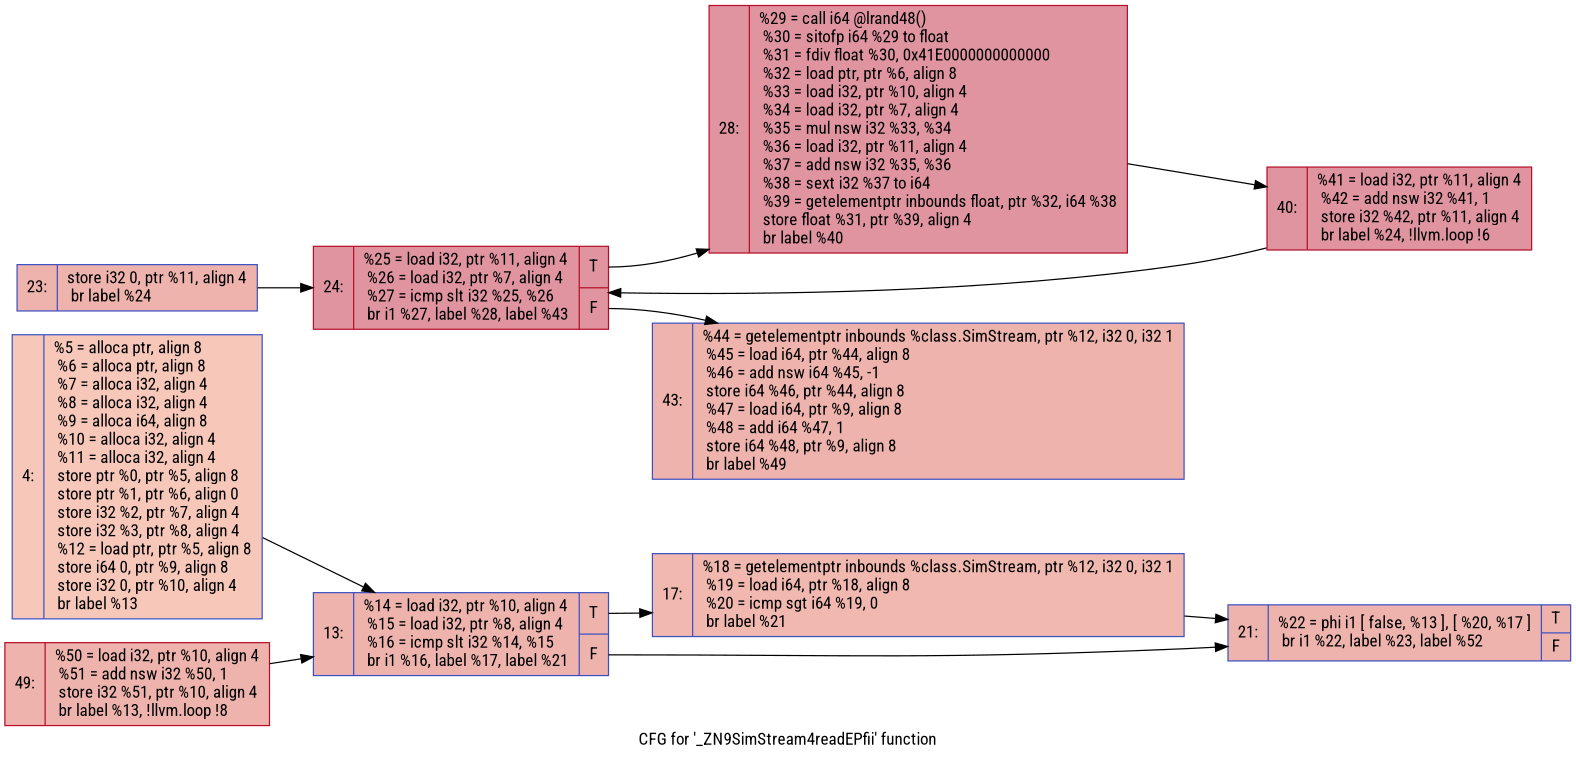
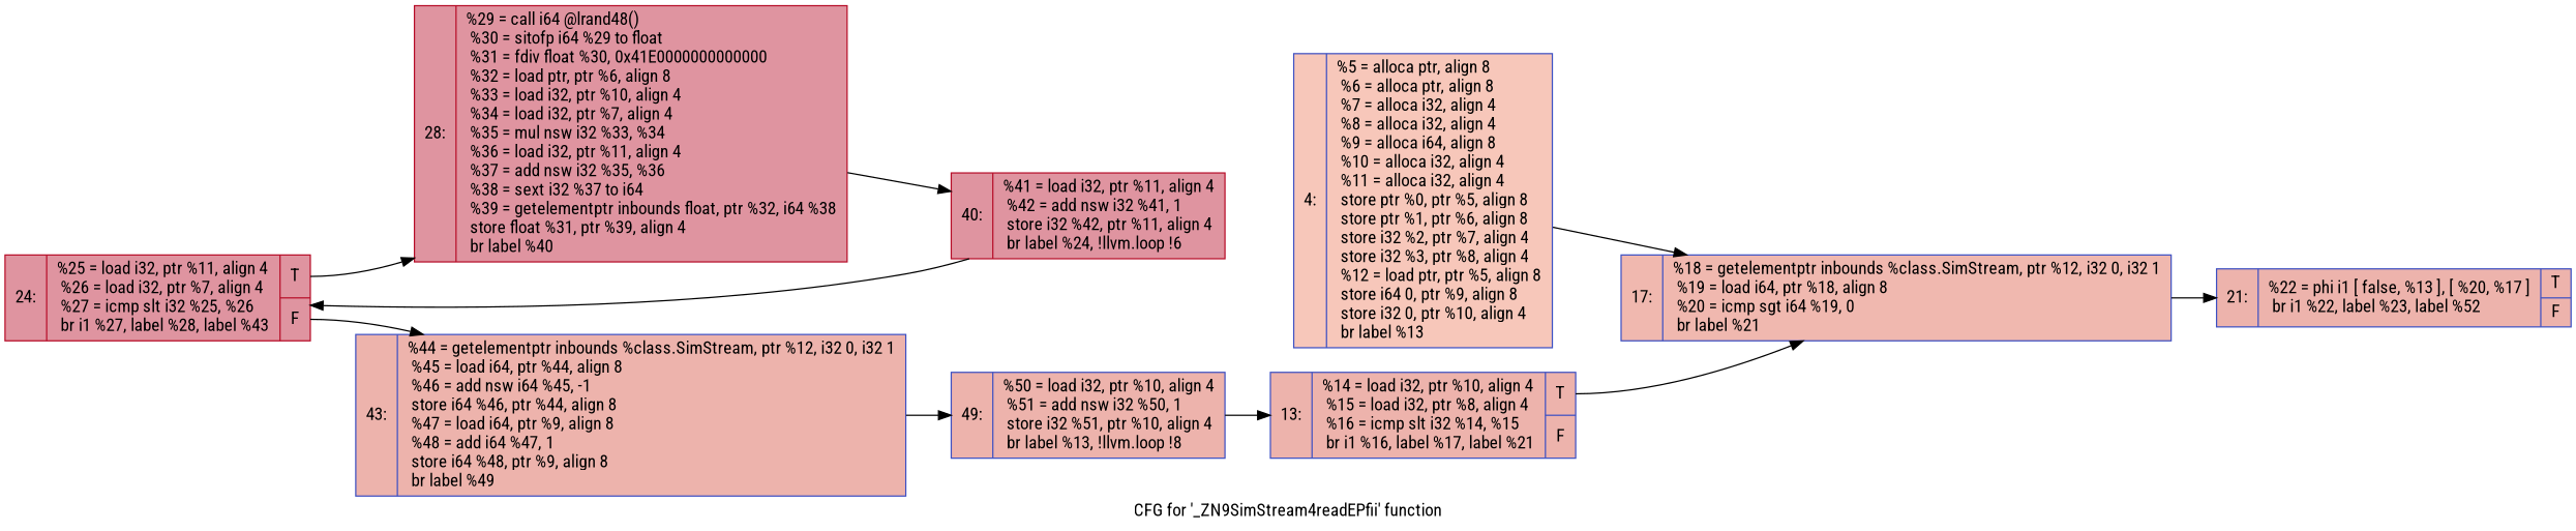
  digraph {
    fontname="Roboto Condensed"
    label="CFG for '_ZN9SimStream4readEPfii' function"
    rankdir=LR
    node [color="#3d50c3ff" fillcolor="#d6524470" fontname="Roboto Condensed" shape=record style=filled]
    edge [fontname="Roboto Condensed"]
-   n1 [fillcolor="#ec7f6370" label="{4:\l|  %5 = alloca ptr, align 8\l  %6 = alloca ptr, align 8\l  %7 = alloca i32, align 4\l  %8 = alloca i32, align 4\l  %9 = alloca i64, align 8\l  %10 = alloca i32, align 4\l  %11 = alloca i32, align 4\l  store ptr %0, ptr %5, align 8\l  store ptr %1, ptr %6, align 0\l  store i32 %2, ptr %7, align 4\l  store i32 %3, ptr %8, align 4\l  %12 = load ptr, ptr %5, align 8\l  store i64 0, ptr %9, align 8\l  store i32 0, ptr %10, align 4\l  br label %13\l}"]
+   n1 [fillcolor="#ec7f6370" label="{4:\l|  %5 = alloca ptr, align 8\l  %6 = alloca ptr, align 8\l  %7 = alloca i32, align 4\l  %8 = alloca i32, align 4\l  %9 = alloca i64, align 8\l  %10 = alloca i32, align 4\l  %11 = alloca i32, align 4\l  store ptr %0, ptr %5, align 8\l  store ptr %1, ptr %6, align 8\l  store i32 %2, ptr %7, align 4\l  store i32 %3, ptr %8, align 4\l  %12 = load ptr, ptr %5, align 8\l  store i64 0, ptr %9, align 8\l  store i32 0, ptr %10, align 4\l  br label %13\l}"]
    n2 [label="{13:\l|  %14 = load i32, ptr %10, align 4\l  %15 = load i32, ptr %8, align 4\l  %16 = icmp slt i32 %14, %15\l  br i1 %16, label %17, label %21\l|{<s0>T|<s1>F}}"]
    n3 [fillcolor="#dc5d4a70" label="{17:\l|  %18 = getelementptr inbounds %class.SimStream, ptr %12, i32 0, i32 1\l  %19 = load i64, ptr %18, align 8\l  %20 = icmp sgt i64 %19, 0\l  br label %21\l}"]
    n4 [label="{21:\l|  %22 = phi i1 [ false, %13 ], [ %20, %17 ]\l  br i1 %22, label %23, label %52\l|{<s0>T|<s1>F}}"]
-   n5 [label="{23:\l|  store i32 0, ptr %11, align 4\l  br label %24\l}"]
    n6 [color="#b70d28ff" fillcolor="#b70d2870" label="{24:\l|  %25 = load i32, ptr %11, align 4\l  %26 = load i32, ptr %7, align 4\l  %27 = icmp slt i32 %25, %26\l  br i1 %27, label %28, label %43\l|{<s0>T|<s1>F}}"]
    n7 [color="#b70d28ff" fillcolor="#b70d2870" label="{28:\l|  %29 = call i64 @lrand48()\l  %30 = sitofp i64 %29 to float\l  %31 = fdiv float %30, 0x41E0000000000000\l  %32 = load ptr, ptr %6, align 8\l  %33 = load i32, ptr %10, align 4\l  %34 = load i32, ptr %7, align 4\l  %35 = mul nsw i32 %33, %34\l  %36 = load i32, ptr %11, align 4\l  %37 = add nsw i32 %35, %36\l  %38 = sext i32 %37 to i64\l  %39 = getelementptr inbounds float, ptr %32, i64 %38\l  store float %31, ptr %39, align 4\l  br label %40\l}"]
    n8 [label="{43:\l|  %44 = getelementptr inbounds %class.SimStream, ptr %12, i32 0, i32 1\l  %45 = load i64, ptr %44, align 8\l  %46 = add nsw i64 %45, -1\l  store i64 %46, ptr %44, align 8\l  %47 = load i64, ptr %9, align 8\l  %48 = add i64 %47, 1\l  store i64 %48, ptr %9, align 8\l  br label %49\l}"]
    n9 [color="#b70d28ff" fillcolor="#b70d2870" label="{40:\l|  %41 = load i32, ptr %11, align 4\l  %42 = add nsw i32 %41, 1\l  store i32 %42, ptr %11, align 4\l  br label %24, !llvm.loop !6\l}"]
-   n10 [color="#b70d28ff" label="{49:\l|  %50 = load i32, ptr %10, align 4\l  %51 = add nsw i32 %50, 1\l  store i32 %51, ptr %10, align 4\l  br label %13, !llvm.loop !8\l}"]
-   n1 -> n2
+   n10 [label="{49:\l|  %50 = load i32, ptr %10, align 4\l  %51 = add nsw i32 %50, 1\l  store i32 %51, ptr %10, align 4\l  br label %13, !llvm.loop !8\l}"]
+   n1 -> n3
    n2 -> n3 [tailport=s0]
-   n2 -> n4 [tailport=s1]
    n3 -> n4
-   n5 -> n6
    n6 -> n7 [tailport=s0]
    n6 -> n8 [tailport=s1]
    n7 -> n9
+   n8 -> n10
    n9 -> n6
    n10 -> n2
  }
